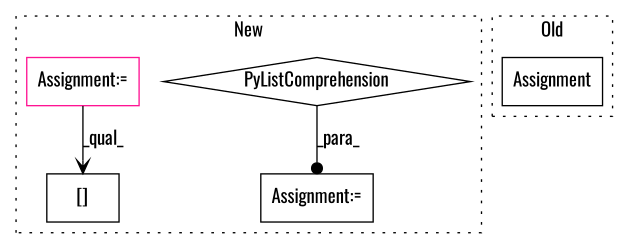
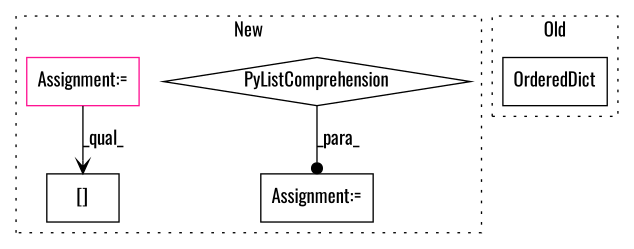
  digraph {
    fontname=Oswald
    node [a=7 color=black fontname=Oswald shape=box]
    edge [fontname=Oswald]
    n1 [a=109 l=119 label=PyListComprehension s=372 shape=diamond]
    n2 [color=deeppink l=1 label="Assignment:=" s=305]
    n3 [l=12 label="Assignment:=" s=360]
    n4 [a=2 l="16,1" label="[]" s="547,564"]
-   n5 [a=32 l=13 label=Assignment s=313]
+   n5 [a=32 l=13 label=OrderedDict s=313]
    subgraph cluster_1 {
      label=New
      style=dotted
      n1
      n2
      n3
      n4
    }
    subgraph cluster_2 {
      label=Old
      style=dotted
      n5
    }
    n1 -> n3 [arrowhead=dot label=_para_]
    n2 -> n4 [arrowhead=vee label=_qual_]
  }
